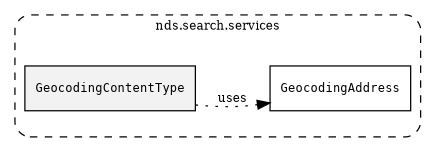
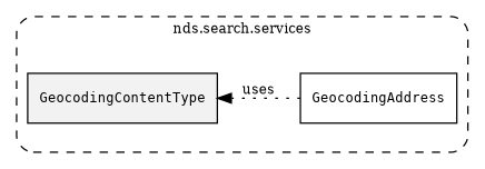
  digraph {
    fontsize=10
    rankdir=LR
    node [fontsize=10 shape=box]
    n1 [fillcolor="#0000000D" label=<<font face="monospace"><table align="center" border="0" cellspacing="0" cellpadding="0"><tr><td href="../../../content/packages/nds.search.services.html#Bitmask-GeocodingContentType" title="Bitmask defined in nds.search.services">GeocodingContentType</td></tr></table></font>> style=filled]
    n2 [label=<<font face="monospace"><table align="center" border="0" cellspacing="0" cellpadding="0"><tr><td href="../../../content/packages/nds.search.services.html#Structure-GeocodingAddress" title="Structure defined in nds.search.services">GeocodingAddress</td></tr></table></font>>]
    subgraph cluster_1 {
      label="nds.search.services"
      style="dashed, rounded"
      n1
      n2
    }
-   n1 -> n2 [fontsize=10 label=uses color=black style=dotted]
+   n2 -> n1 [fontsize=10 label=uses color=black style=dotted]
  }
